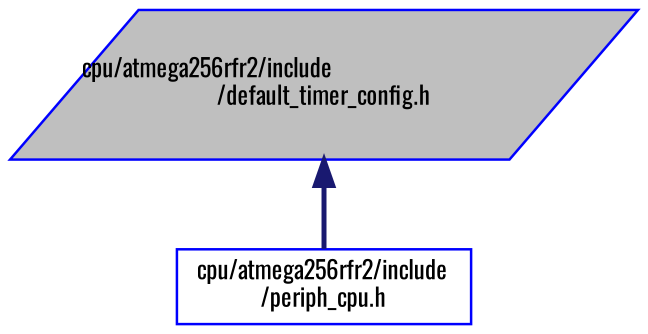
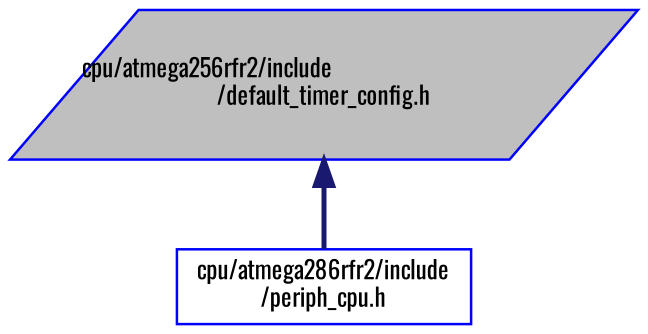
  digraph {
    fontname=Oswald
    node [color=blue fontname=Oswald fontsize=10 style=filled]
    n1 [fillcolor=grey75 fontcolor=black height=0.2 label="cpu/atmega256rfr2/include\l/default_timer_config.h" shape=parallelogram width=0.4]
-   n2 [fillcolor=white height=0.2 label="cpu/atmega256rfr2/include\l/periph_cpu.h" shape=box width=0.4]
+   n2 [fillcolor=white height=0.2 label="cpu/atmega286rfr2/include\l/periph_cpu.h" shape=box width=0.4]
    n1 -> n2 [color=midnightblue dir=back fontname=Oswald fontsize=10 labelfontname=Helvetica labelfontsize=10 style=bold]
  }
